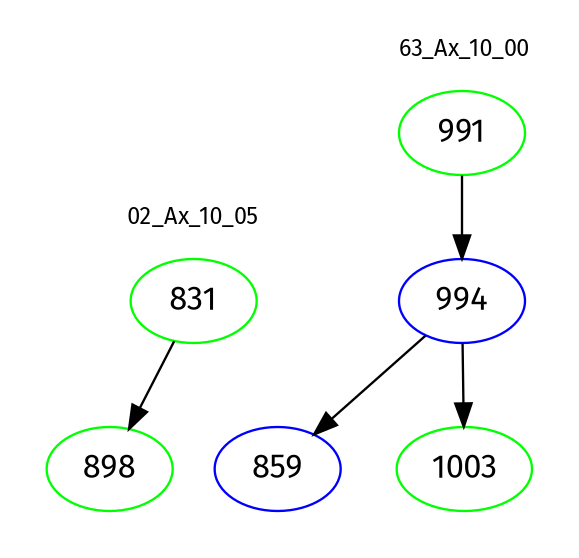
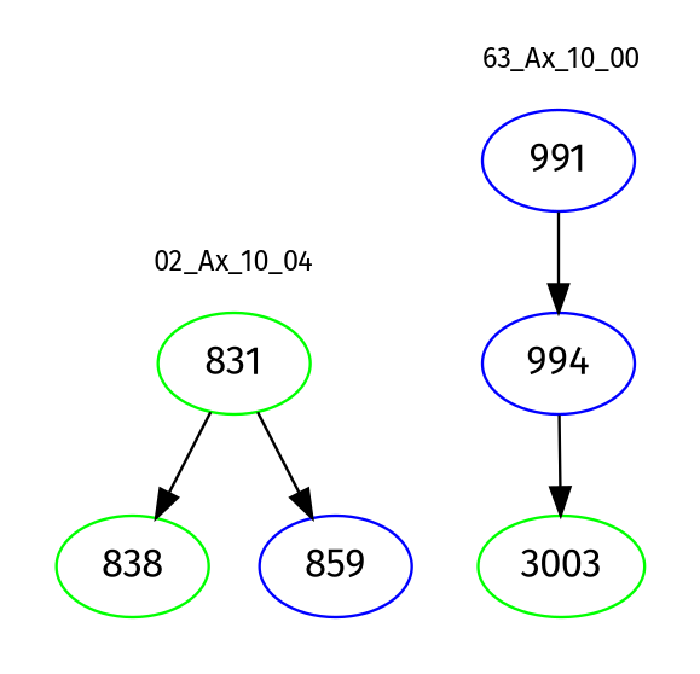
  digraph {
    fontname="Fira Sans"
    node [color=green fontname="Fira Sans"]
    edge [color=black fontname="Fira Sans"]
    n1 [label=831]
    n2 [color=blue label=859]
-   n3 [label=898]
-   n4 [label=991]
+   n3 [label=838]
+   n4 [color=blue label=991]
    n5 [color=blue label=994]
-   n6 [label=1003]
+   n6 [label=3003]
    subgraph cluster_1 {
      color=white
      fontsize=10
-     label="02_Ax_10_05"
+     label="02_Ax_10_04"
      n1
      n2
      n3
    }
    subgraph cluster_2 {
      color=white
      fontsize=10
      label="63_Ax_10_00"
      n4
      n5
      n6
    }
-   n5 -> n2
+   n1 -> n2
    n1 -> n3
    n4 -> n5
    n5 -> n6
  }
